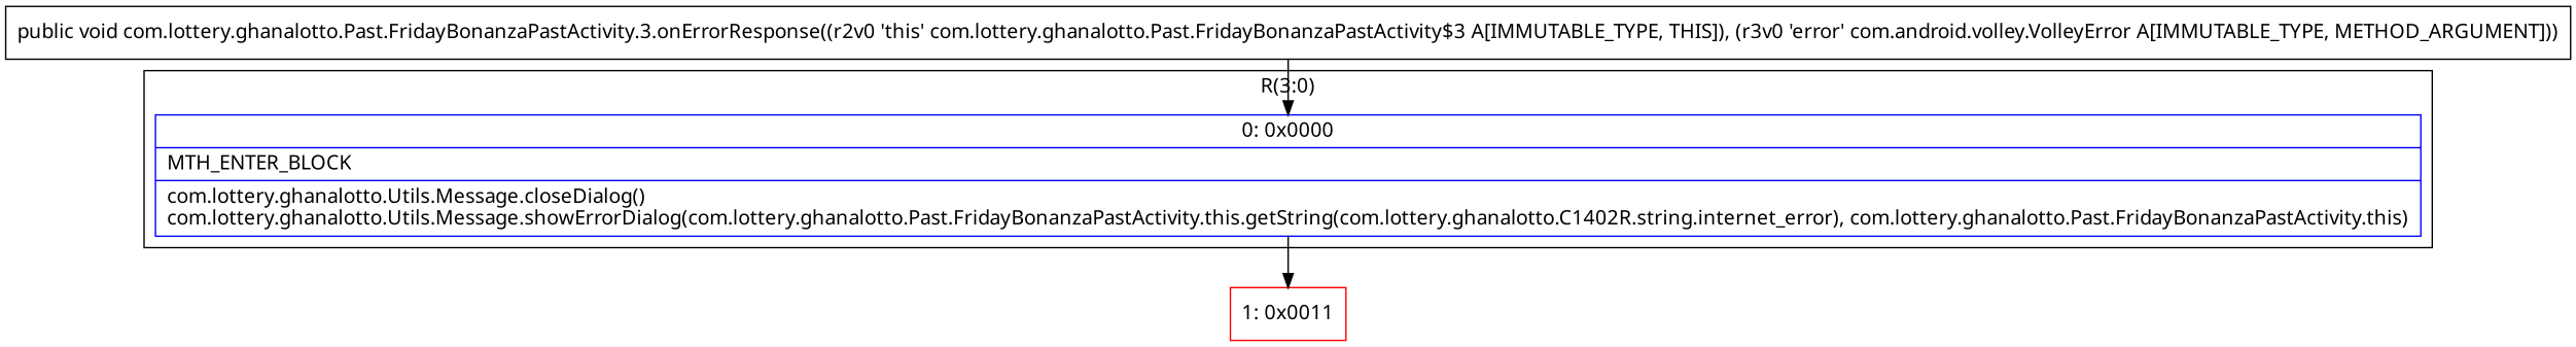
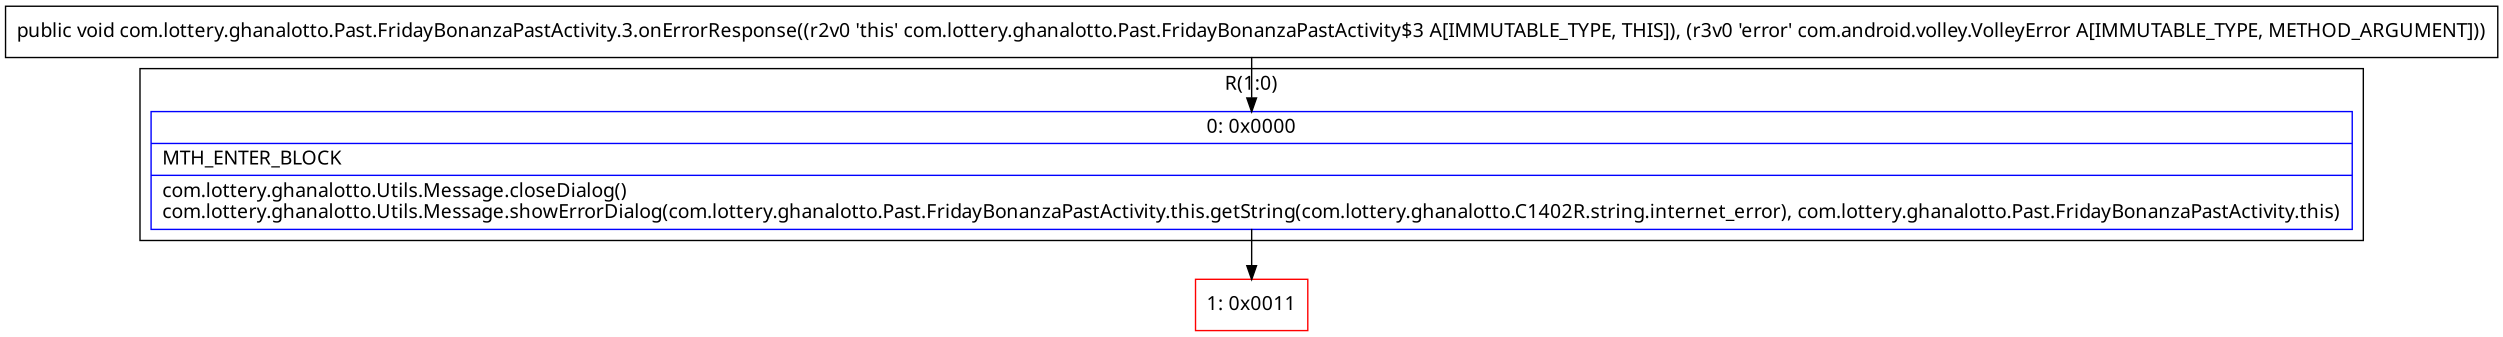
  digraph {
    fontname="Noto Sans"
    node [shape=record fontname="Noto Sans"]
    edge [fontname="Noto Sans"]
    n1 [color=blue label="{0\:\ 0x0000|MTH_ENTER_BLOCK\l|com.lottery.ghanalotto.Utils.Message.closeDialog()\lcom.lottery.ghanalotto.Utils.Message.showErrorDialog(com.lottery.ghanalotto.Past.FridayBonanzaPastActivity.this.getString(com.lottery.ghanalotto.C1402R.string.internet_error), com.lottery.ghanalotto.Past.FridayBonanzaPastActivity.this)\l}"]
    n2 [color=red label="{1\:\ 0x0011}"]
    n3 [label="{public void com.lottery.ghanalotto.Past.FridayBonanzaPastActivity.3.onErrorResponse((r2v0 'this' com.lottery.ghanalotto.Past.FridayBonanzaPastActivity$3 A[IMMUTABLE_TYPE, THIS]), (r3v0 'error' com.android.volley.VolleyError A[IMMUTABLE_TYPE, METHOD_ARGUMENT])) }"]
    subgraph cluster_1 {
-     label="R(3:0)"
+     label="R(1:0)"
      n1
    }
    n1 -> n2
    n3 -> n1
  }
